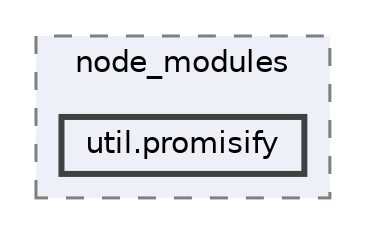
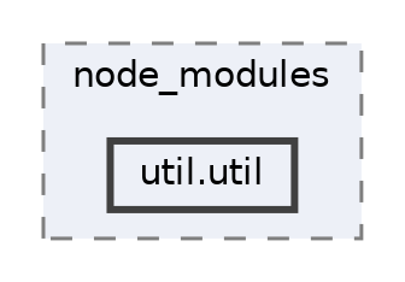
  digraph {
    compound=true
-   n1 [color=grey25 fillcolor="#edf0f7" fontname=Helvetica fontsize=10 height=0.2 label="util.promisify" shape=box style="filled,bold" width=0.4]
+   n1 [color=grey25 fillcolor="#edf0f7" fontname=Helvetica fontsize=10 height=0.2 label="util.util" shape=box style="filled,bold" width=0.4]
    subgraph cluster_1 {
      bgcolor="#edf0f7"
      fontname=Helvetica
      fontsize=10
      label=node_modules
      pencolor=grey50
      style="filled,dashed"
      n1
    }
  }
